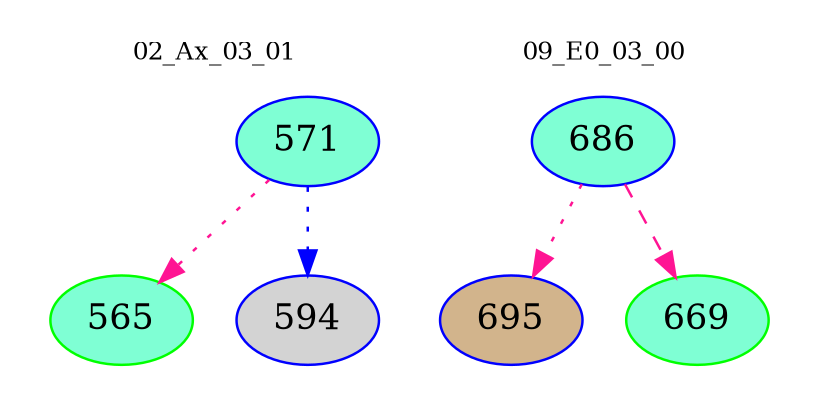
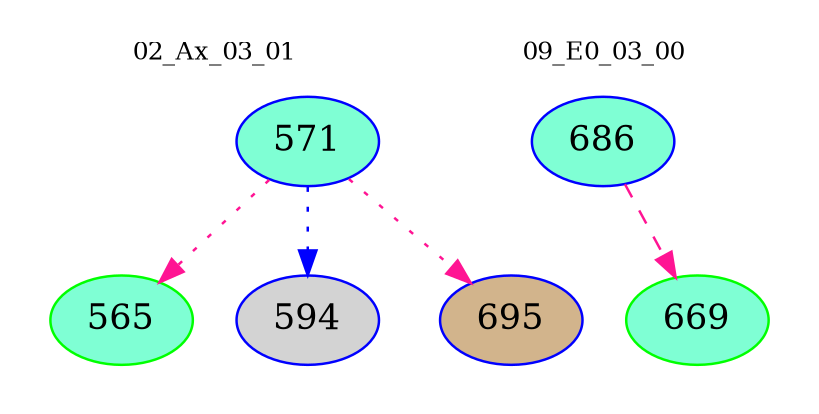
  digraph {
    node [color=blue fillcolor=aquamarine style=filled]
    edge [color=deeppink style=dotted]
    n1 [label=571]
    n2 [color=green label=565]
    n3 [fillcolor=lightgrey label=594]
    n4 [label=686]
    n5 [color=green label=669]
    n6 [fillcolor=tan label=695]
    subgraph cluster_1 {
      color=white
      fontsize=10
      label="02_Ax_03_01"
      n1
      n2
      n3
    }
    subgraph cluster_2 {
      color=white
      fontsize=10
      label="09_E0_03_00"
      n4
      n5
      n6
    }
    n1 -> n2
    n1 -> n3 [color=blue]
    n4 -> n5 [style=dashed]
-   n4 -> n6
+   n1 -> n6
  }
